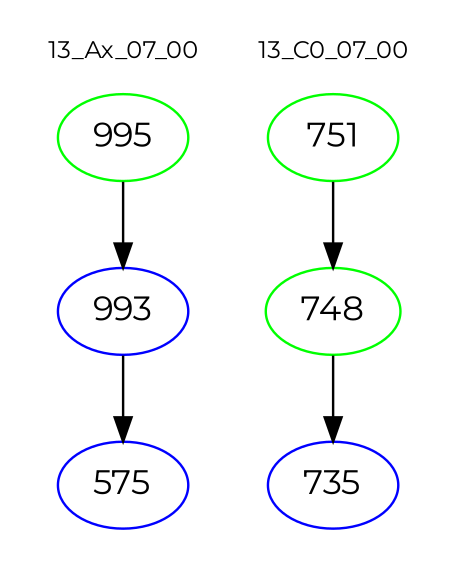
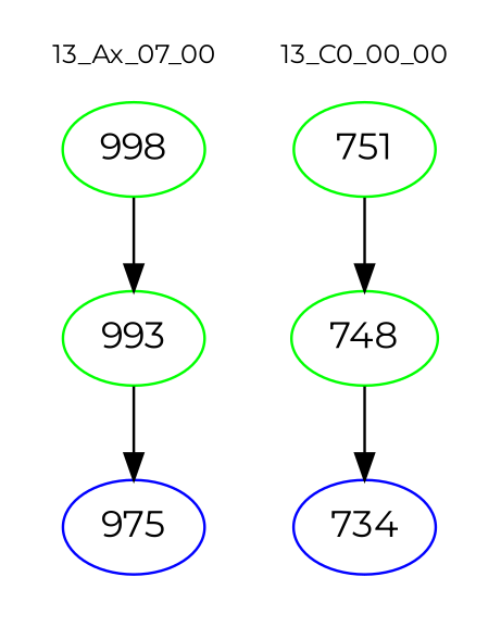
  digraph {
    fontname=Montserrat
    node [color=green fontname=Montserrat]
    edge [color=black fontname=Montserrat]
-   n1 [label=995]
-   n2 [color=blue label=993]
-   n3 [color=blue label=575]
+   n1 [label=998]
+   n2 [label=993]
+   n3 [color=blue label=975]
    n4 [label=751]
    n5 [label=748]
-   n6 [color=blue label=735]
+   n6 [color=blue label=734]
    subgraph cluster_1 {
      color=white
      fontsize=10
      label="13_Ax_07_00"
      n1
      n2
      n3
    }
    subgraph cluster_2 {
      color=white
      fontsize=10
-     label="13_C0_07_00"
+     label="13_C0_00_00"
      n4
      n5
      n6
    }
    n1 -> n2
    n2 -> n3
    n4 -> n5
    n5 -> n6
  }
